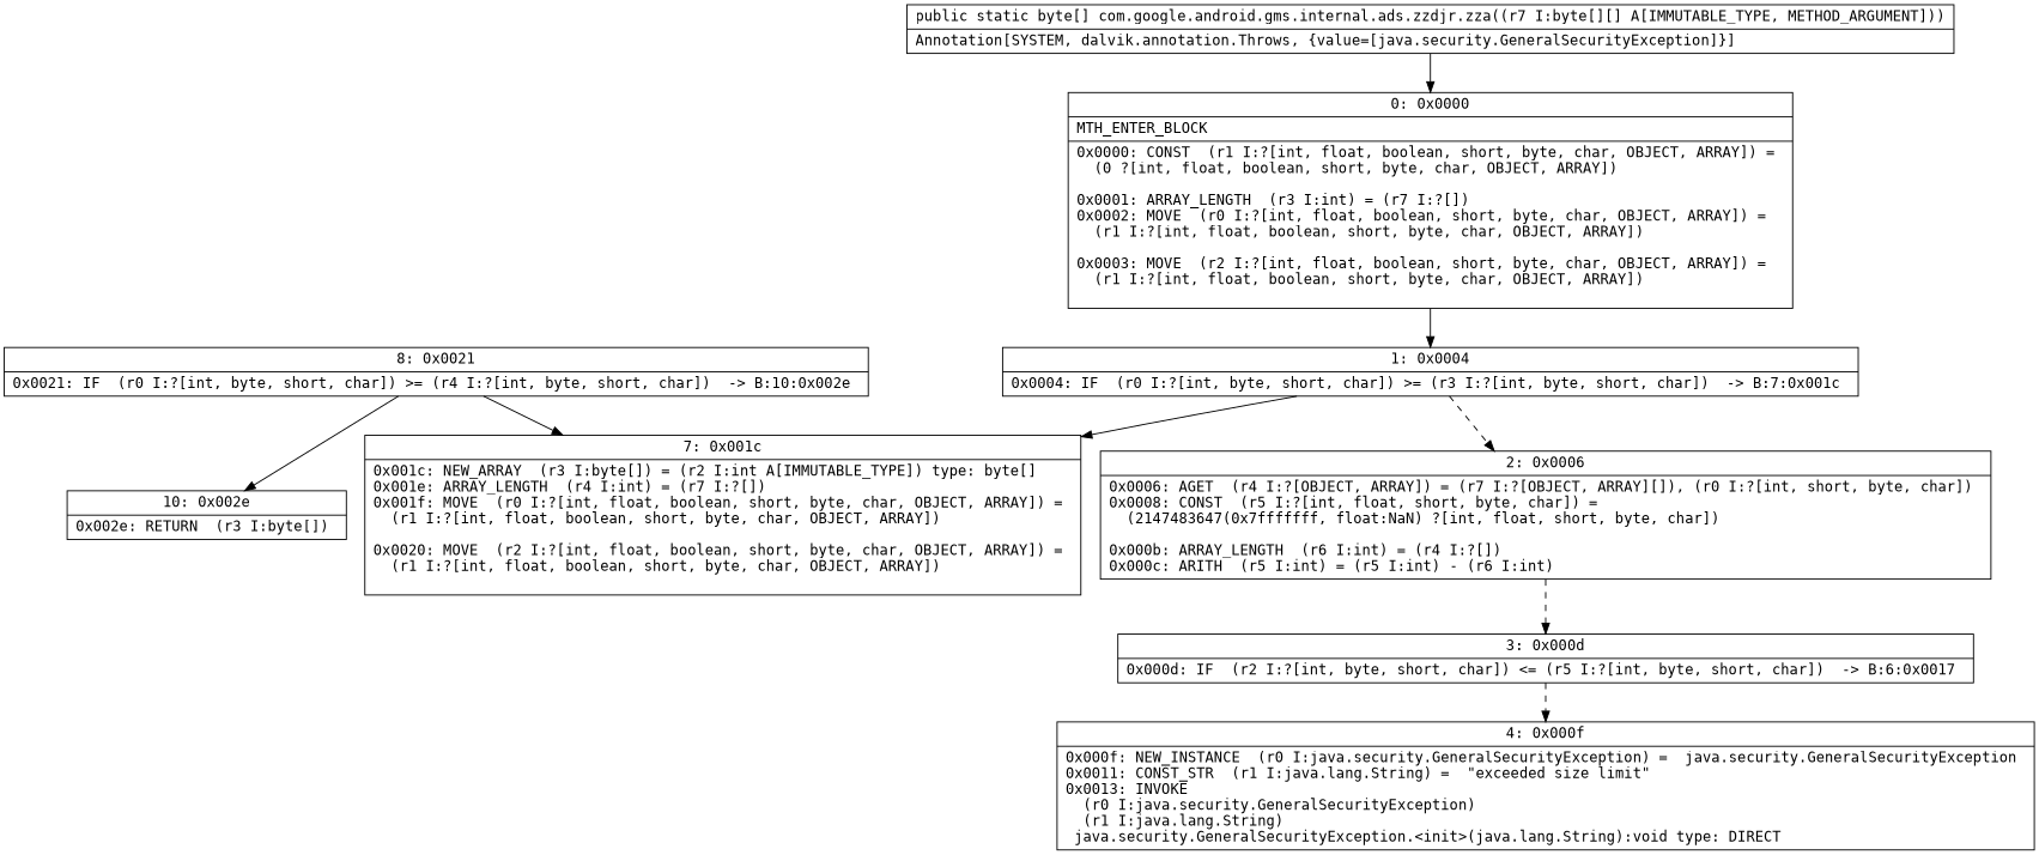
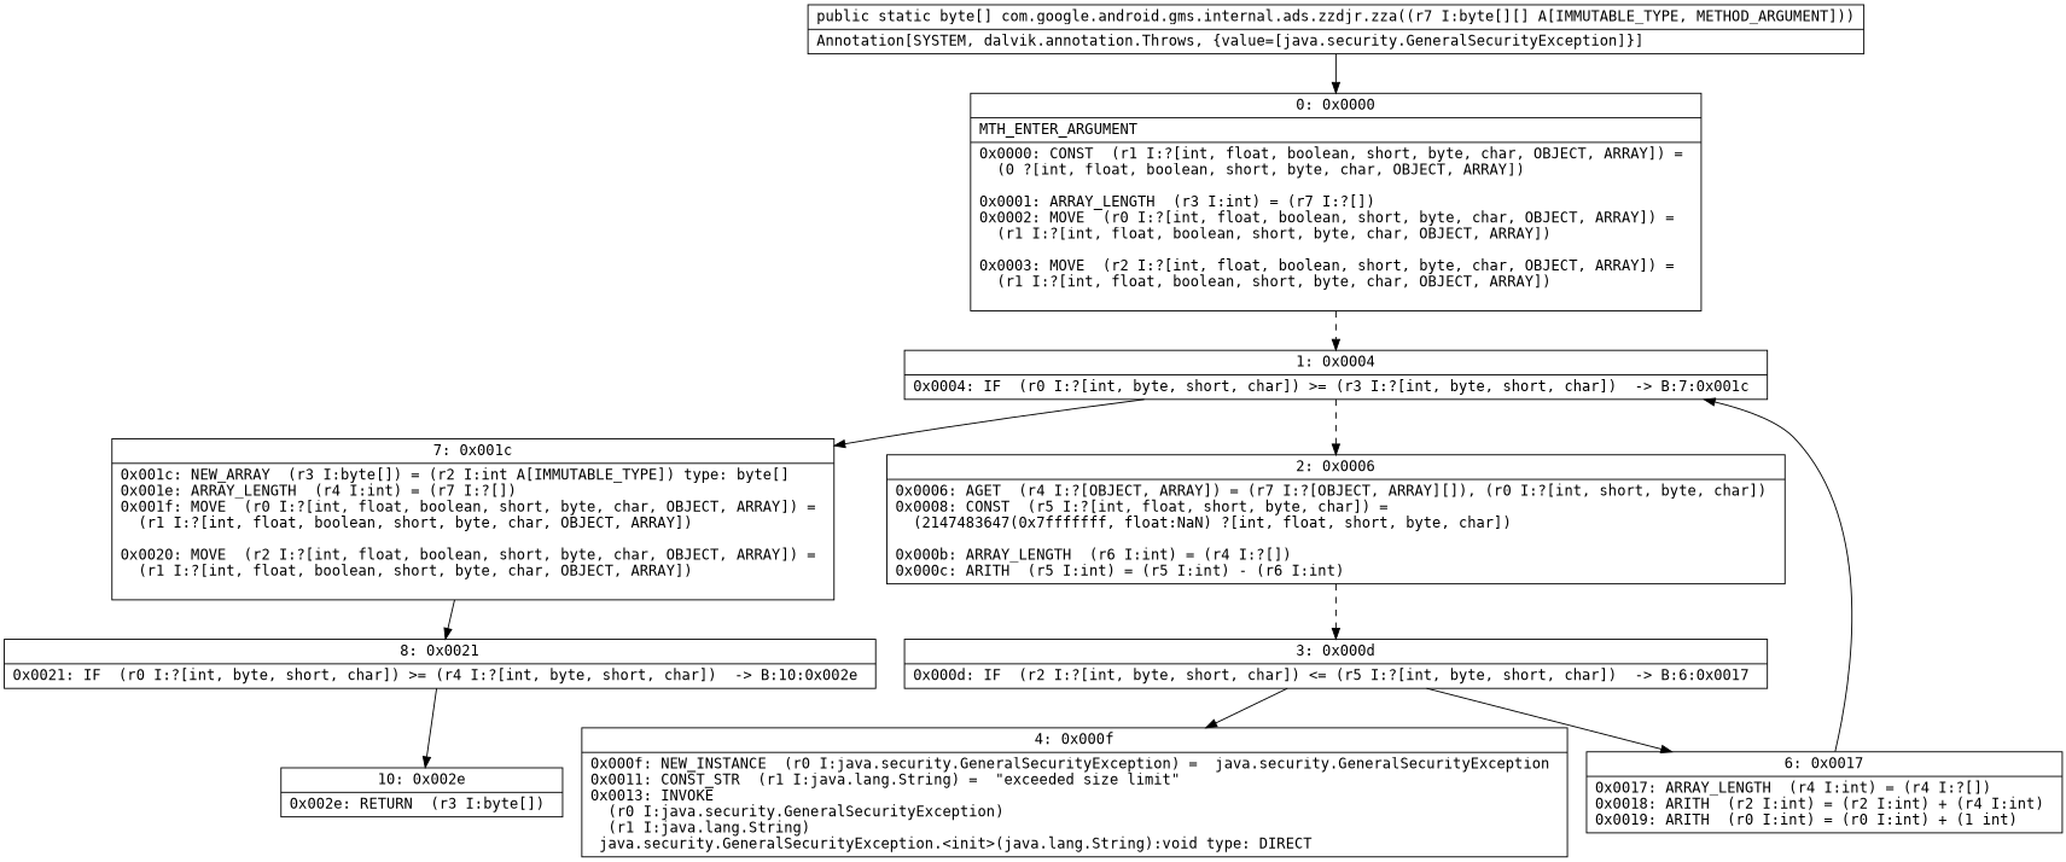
  digraph {
    fontname="DejaVu Sans Mono"
    node [fontname="DejaVu Sans Mono" shape=record]
    edge [fontname="DejaVu Sans Mono"]
-   n1 [label="{0\:\ 0x0000|MTH_ENTER_BLOCK\l|0x0000: CONST  (r1 I:?[int, float, boolean, short, byte, char, OBJECT, ARRAY]) = \l  (0 ?[int, float, boolean, short, byte, char, OBJECT, ARRAY])\l \l0x0001: ARRAY_LENGTH  (r3 I:int) = (r7 I:?[]) \l0x0002: MOVE  (r0 I:?[int, float, boolean, short, byte, char, OBJECT, ARRAY]) = \l  (r1 I:?[int, float, boolean, short, byte, char, OBJECT, ARRAY])\l \l0x0003: MOVE  (r2 I:?[int, float, boolean, short, byte, char, OBJECT, ARRAY]) = \l  (r1 I:?[int, float, boolean, short, byte, char, OBJECT, ARRAY])\l \l}"]
+   n1 [label="{0\:\ 0x0000|MTH_ENTER_ARGUMENT\l|0x0000: CONST  (r1 I:?[int, float, boolean, short, byte, char, OBJECT, ARRAY]) = \l  (0 ?[int, float, boolean, short, byte, char, OBJECT, ARRAY])\l \l0x0001: ARRAY_LENGTH  (r3 I:int) = (r7 I:?[]) \l0x0002: MOVE  (r0 I:?[int, float, boolean, short, byte, char, OBJECT, ARRAY]) = \l  (r1 I:?[int, float, boolean, short, byte, char, OBJECT, ARRAY])\l \l0x0003: MOVE  (r2 I:?[int, float, boolean, short, byte, char, OBJECT, ARRAY]) = \l  (r1 I:?[int, float, boolean, short, byte, char, OBJECT, ARRAY])\l \l}"]
    n2 [label="{1\:\ 0x0004|0x0004: IF  (r0 I:?[int, byte, short, char]) \>= (r3 I:?[int, byte, short, char])  \-\> B:7:0x001c \l}"]
    n3 [label="{2\:\ 0x0006|0x0006: AGET  (r4 I:?[OBJECT, ARRAY]) = (r7 I:?[OBJECT, ARRAY][]), (r0 I:?[int, short, byte, char]) \l0x0008: CONST  (r5 I:?[int, float, short, byte, char]) = \l  (2147483647(0x7fffffff, float:NaN) ?[int, float, short, byte, char])\l \l0x000b: ARRAY_LENGTH  (r6 I:int) = (r4 I:?[]) \l0x000c: ARITH  (r5 I:int) = (r5 I:int) \- (r6 I:int) \l}"]
    n4 [label="{7\:\ 0x001c|0x001c: NEW_ARRAY  (r3 I:byte[]) = (r2 I:int A[IMMUTABLE_TYPE]) type: byte[] \l0x001e: ARRAY_LENGTH  (r4 I:int) = (r7 I:?[]) \l0x001f: MOVE  (r0 I:?[int, float, boolean, short, byte, char, OBJECT, ARRAY]) = \l  (r1 I:?[int, float, boolean, short, byte, char, OBJECT, ARRAY])\l \l0x0020: MOVE  (r2 I:?[int, float, boolean, short, byte, char, OBJECT, ARRAY]) = \l  (r1 I:?[int, float, boolean, short, byte, char, OBJECT, ARRAY])\l \l}"]
    n5 [label="{3\:\ 0x000d|0x000d: IF  (r2 I:?[int, byte, short, char]) \<= (r5 I:?[int, byte, short, char])  \-\> B:6:0x0017 \l}"]
    n6 [label="{8\:\ 0x0021|0x0021: IF  (r0 I:?[int, byte, short, char]) \>= (r4 I:?[int, byte, short, char])  \-\> B:10:0x002e \l}"]
    n7 [label="{4\:\ 0x000f|0x000f: NEW_INSTANCE  (r0 I:java.security.GeneralSecurityException) =  java.security.GeneralSecurityException \l0x0011: CONST_STR  (r1 I:java.lang.String) =  \"exceeded size limit\" \l0x0013: INVOKE  \l  (r0 I:java.security.GeneralSecurityException)\l  (r1 I:java.lang.String)\l java.security.GeneralSecurityException.\<init\>(java.lang.String):void type: DIRECT \l}"]
+   n8 [label="{6\:\ 0x0017|0x0017: ARRAY_LENGTH  (r4 I:int) = (r4 I:?[]) \l0x0018: ARITH  (r2 I:int) = (r2 I:int) + (r4 I:int) \l0x0019: ARITH  (r0 I:int) = (r0 I:int) + (1 int) \l}"]
    n9 [label="{10\:\ 0x002e|0x002e: RETURN  (r3 I:byte[]) \l}"]
    n10 [label="{public static byte[] com.google.android.gms.internal.ads.zzdjr.zza((r7 I:byte[][] A[IMMUTABLE_TYPE, METHOD_ARGUMENT]))  | Annotation[SYSTEM, dalvik.annotation.Throws, \{value=[java.security.GeneralSecurityException]\}]\l}"]
-   n1 -> n2
+   n1 -> n2 [style=dashed]
    n2 -> n3 [style=dashed]
    n2 -> n4
    n3 -> n5 [style=dashed]
-   n6 -> n4
-   n5 -> n7 [style=dashed]
+   n4 -> n6
+   n5 -> n7 [style=solid]
+   n5 -> n8
    n6 -> n9
+   n8 -> n2
    n10 -> n1
  }
